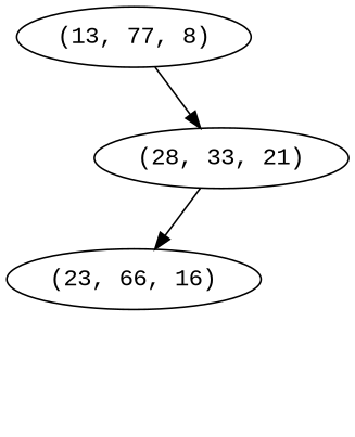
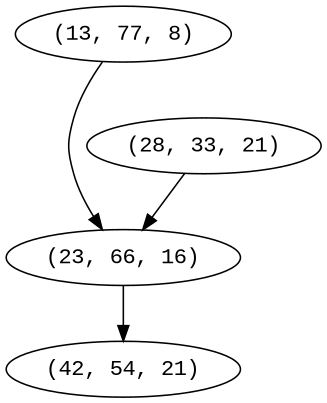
  digraph {
    fontname="Liberation Mono"
    node [fontname="Liberation Mono"]
    edge [fontname="Liberation Mono"]
    "(13, 77, 8)"
    "(23, 66, 16)"
+   "(42, 54, 21)"
    "(28, 33, 21)"
-   "(13, 77, 8)" -> "(28, 33, 21)"
+   "(13, 77, 8)" -> "(23, 66, 16)"
+   "(23, 66, 16)" -> "(42, 54, 21)"
    "(28, 33, 21)" -> "(23, 66, 16)"
  }
